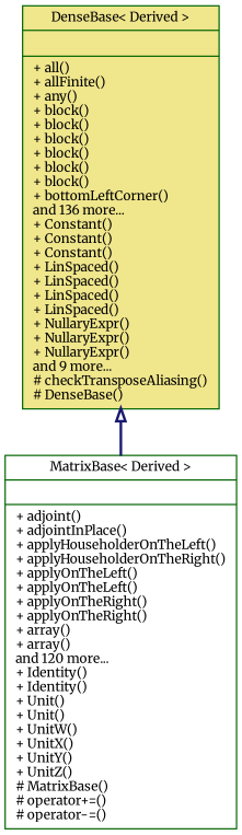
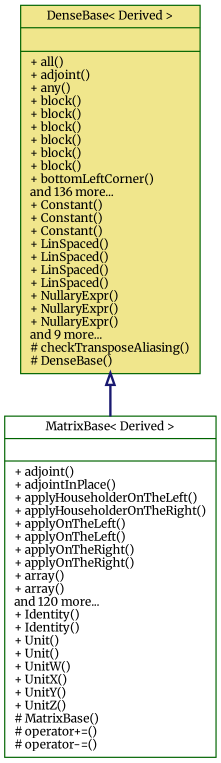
  digraph {
    fontname=Merriweather
    node [color=darkgreen fontname=Merriweather fontsize=10 shape=record style=filled]
    n1 [fillcolor=white fontcolor=black height=0.2 label="{MatrixBase\< Derived \>\n||+ adjoint()\l+ adjointInPlace()\l+ applyHouseholderOnTheLeft()\l+ applyHouseholderOnTheRight()\l+ applyOnTheLeft()\l+ applyOnTheLeft()\l+ applyOnTheRight()\l+ applyOnTheRight()\l+ array()\l+ array()\land 120 more...\l+ Identity()\l+ Identity()\l+ Unit()\l+ Unit()\l+ UnitW()\l+ UnitX()\l+ UnitY()\l+ UnitZ()\l# MatrixBase()\l# operator+=()\l# operator-=()\l}" width=0.4]
-   n2 [fillcolor=khaki height=0.2 label="{DenseBase\< Derived \>\n||+ all()\l+ allFinite()\l+ any()\l+ block()\l+ block()\l+ block()\l+ block()\l+ block()\l+ block()\l+ bottomLeftCorner()\land 136 more...\l+ Constant()\l+ Constant()\l+ Constant()\l+ LinSpaced()\l+ LinSpaced()\l+ LinSpaced()\l+ LinSpaced()\l+ NullaryExpr()\l+ NullaryExpr()\l+ NullaryExpr()\land 9 more...\l# checkTransposeAliasing()\l# DenseBase()\l}" width=0.4]
+   n2 [fillcolor=khaki height=0.2 label="{DenseBase\< Derived \>\n||+ all()\l+ adjoint()\l+ any()\l+ block()\l+ block()\l+ block()\l+ block()\l+ block()\l+ block()\l+ bottomLeftCorner()\land 136 more...\l+ Constant()\l+ Constant()\l+ Constant()\l+ LinSpaced()\l+ LinSpaced()\l+ LinSpaced()\l+ LinSpaced()\l+ NullaryExpr()\l+ NullaryExpr()\l+ NullaryExpr()\land 9 more...\l# checkTransposeAliasing()\l# DenseBase()\l}" width=0.4]
    n2 -> n1 [arrowtail=onormal color=midnightblue dir=back fontname=Merriweather fontsize=10 labelfontname=FreeSans labelfontsize=10 style=bold]
  }
